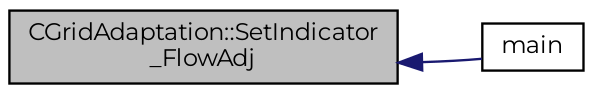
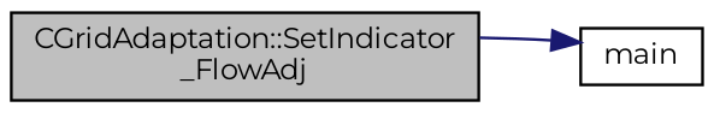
  digraph {
    rankdir=LR
    fontname=Montserrat
    node [color=black fontname=Montserrat fontsize=10 shape=record style=filled]
    n1 [fillcolor=grey75 fontcolor=black height=0.2 label="CGridAdaptation::SetIndicator\l_FlowAdj" width=0.4]
    n2 [fillcolor=white height=0.2 label=main width=0.4]
-   n1 -> n2 [color=midnightblue dir=back fontname=Montserrat fontsize=10 labelfontname=Helvetica labelfontsize=10 style=solid]
+   n2 -> n1 [color=midnightblue dir=back fontname=Montserrat fontsize=10 labelfontname=Helvetica labelfontsize=10 style=solid]
  }
